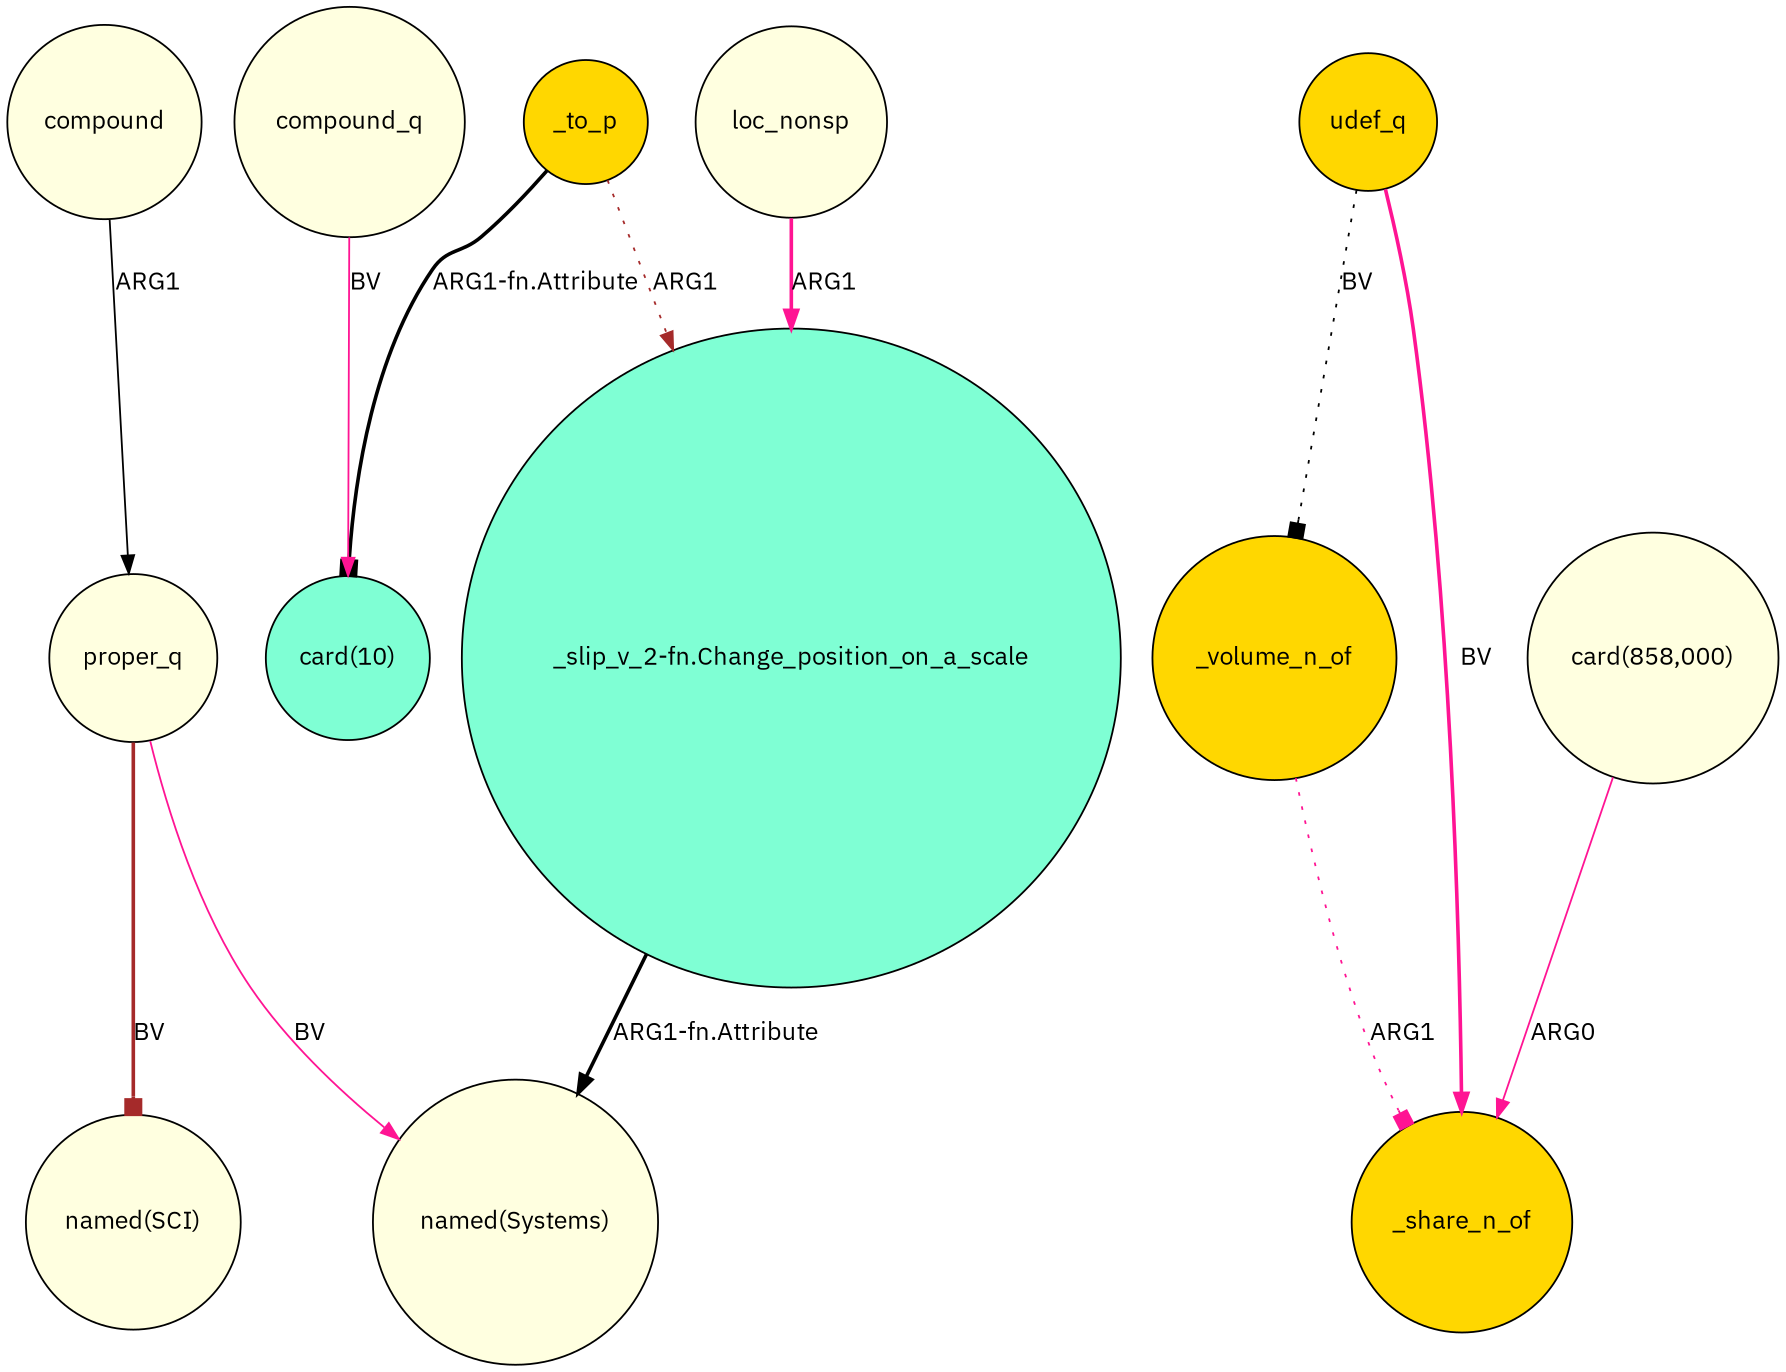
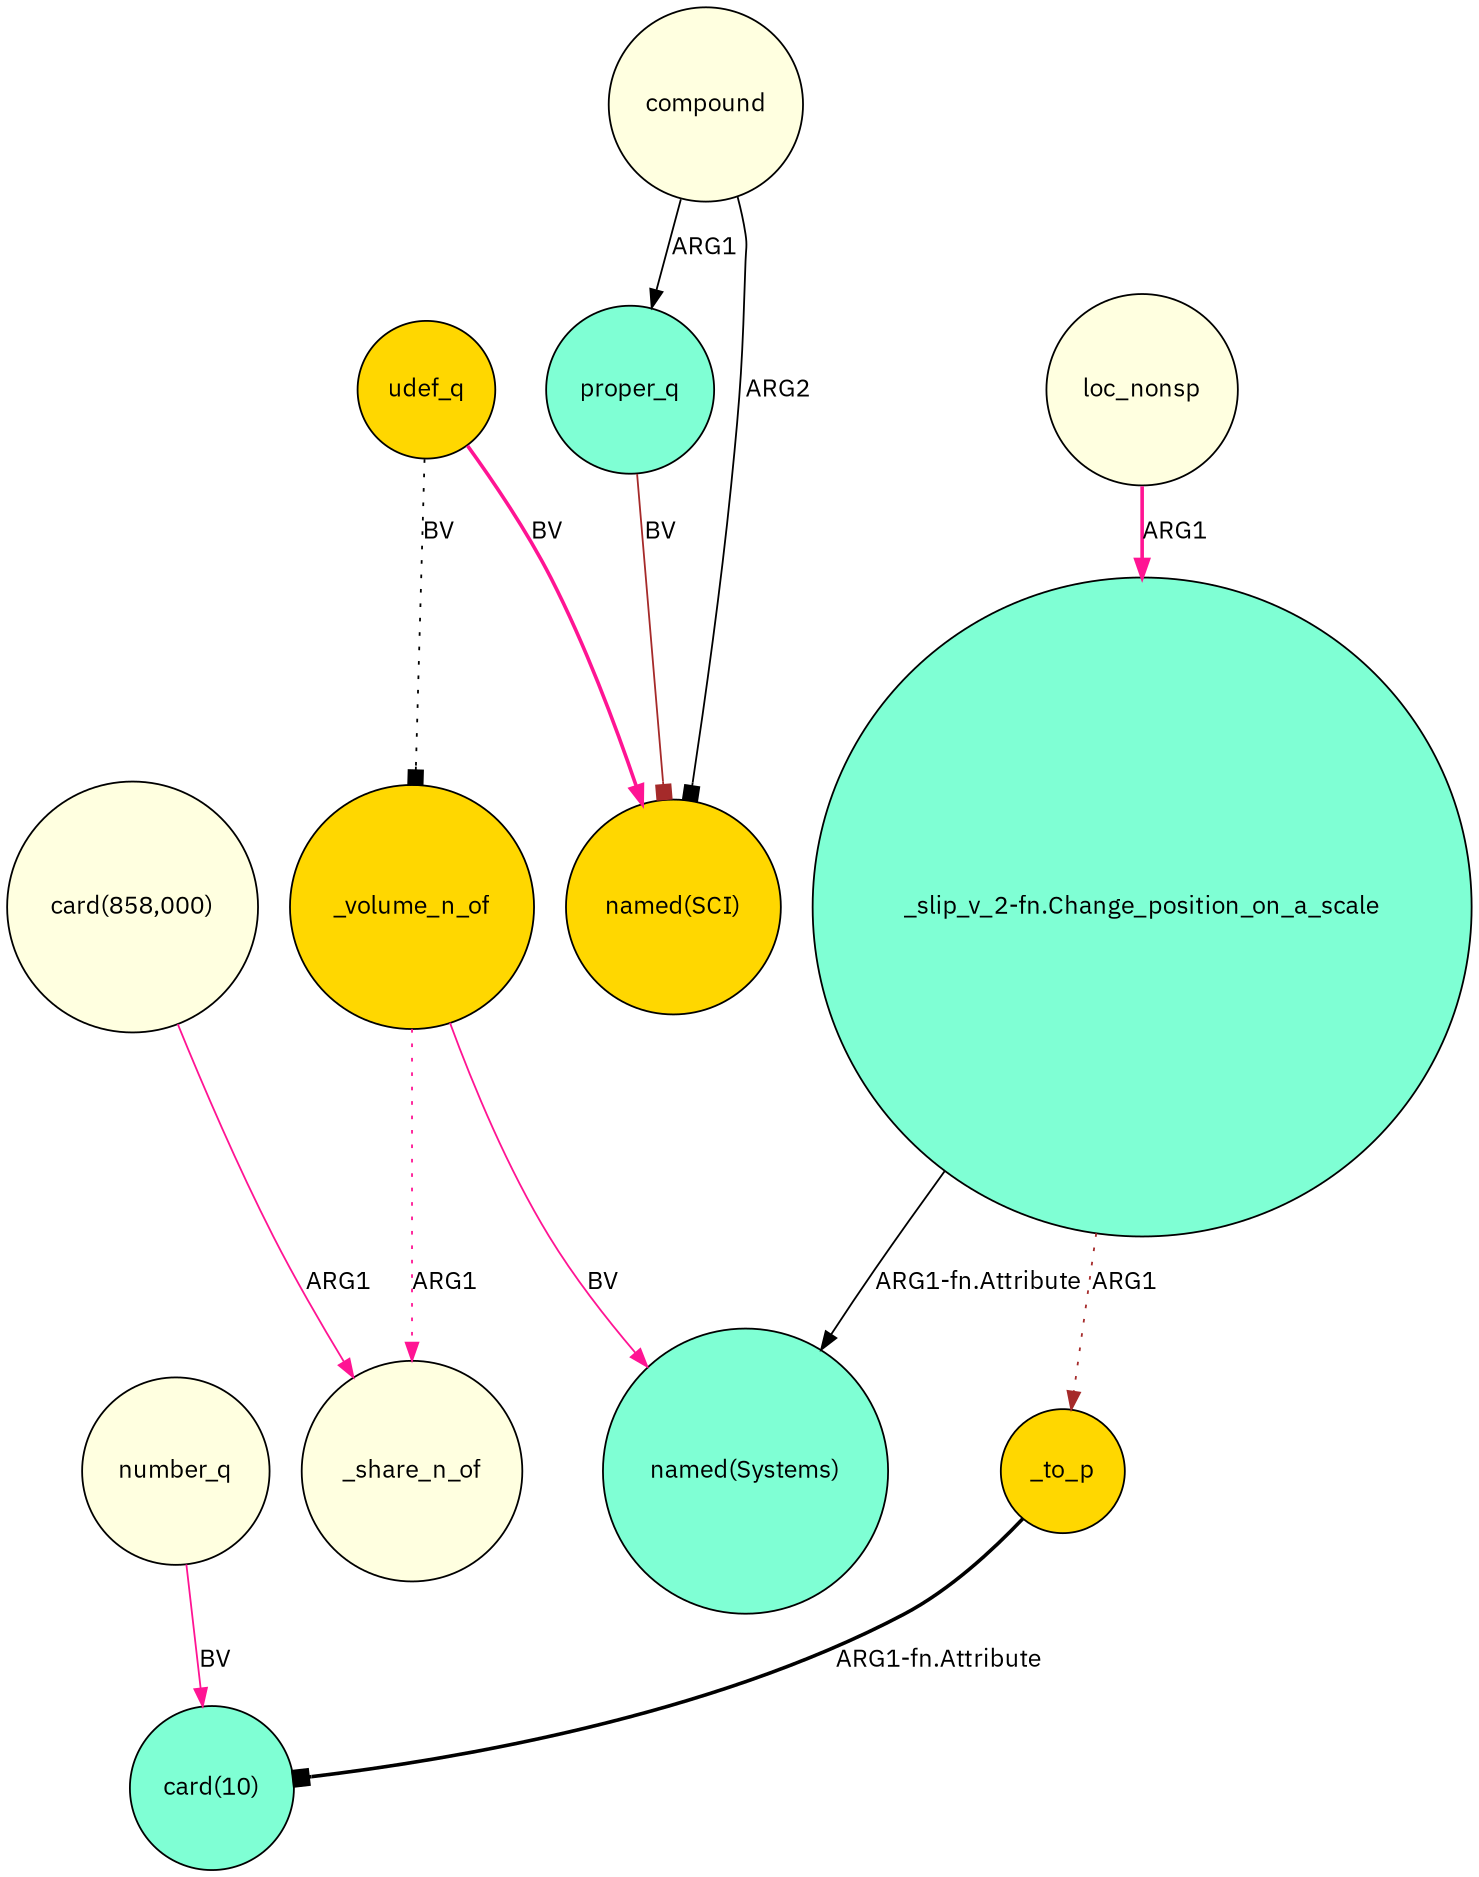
  digraph {
    fontname="IBM Plex Sans"
    node [fillcolor=lightyellow fontname="IBM Plex Sans" shape=circle style=filled]
    edge [arrowhead=normal color=deeppink fontname="IBM Plex Sans" style=solid]
    _to_p [fillcolor=gold]
    "_slip_v_2-fn.Change_position_on_a_scale" [fillcolor=aquamarine]
    "card(10)" [fillcolor=aquamarine]
-   "named(Systems)"
-   proper_q
-   "named(SCI)"
+   "named(Systems)" [fillcolor=aquamarine]
+   proper_q [fillcolor=aquamarine]
+   "named(SCI)" [fillcolor=gold]
    udef_q [fillcolor=gold]
    _volume_n_of [fillcolor=gold]
-   _share_n_of [fillcolor=gold]
+   _share_n_of
    "card(858,000)"
    compound
-   number_q [label=compound_q]
+   number_q
    loc_nonsp
-   _to_p -> "_slip_v_2-fn.Change_position_on_a_scale" [color=brown label=ARG1 style=dotted]
+   "_slip_v_2-fn.Change_position_on_a_scale" -> _to_p [color=brown label=ARG1 style=dotted]
    _to_p -> "card(10)" [arrowhead=box color=black label="ARG1-fn.Attribute" style=bold]
-   "_slip_v_2-fn.Change_position_on_a_scale" -> "named(Systems)" [color=black label="ARG1-fn.Attribute" style=bold]
-   proper_q -> "named(Systems)" [label=BV]
-   proper_q -> "named(SCI)" [arrowhead=box color=brown label=BV style=bold]
+   "_slip_v_2-fn.Change_position_on_a_scale" -> "named(Systems)" [color=black label="ARG1-fn.Attribute"]
+   _volume_n_of -> "named(Systems)" [label=BV]
+   proper_q -> "named(SCI)" [arrowhead=box color=brown label=BV]
    udef_q -> _volume_n_of [arrowhead=box color=black label=BV style=dotted]
-   udef_q -> _share_n_of [label=BV style=bold]
-   _volume_n_of -> _share_n_of [arrowhead=box label=ARG1 style=dotted]
-   "card(858,000)" -> _share_n_of [label=ARG0]
+   udef_q -> "named(SCI)" [label=BV style=bold]
+   _volume_n_of -> _share_n_of [label=ARG1 style=dotted]
+   "card(858,000)" -> _share_n_of [label=ARG1]
    compound -> proper_q [color=black label=ARG1]
+   compound -> "named(SCI)" [arrowhead=box color=black label=ARG2]
    number_q -> "card(10)" [label=BV]
    loc_nonsp -> "_slip_v_2-fn.Change_position_on_a_scale" [label=ARG1 style=bold]
  }
